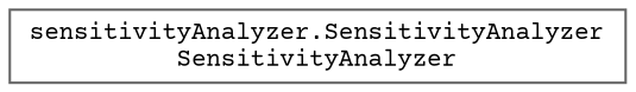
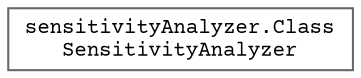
  digraph {
    rankdir=LR
    fontname="Courier Prime"
-   n1 [color=grey40 fillcolor=white fontname="Courier Prime" fontsize=10 height=0.2 label="sensitivityAnalyzer.SensitivityAnalyzer\lSensitivityAnalyzer" shape=box style=filled width=0.4]
+   n1 [color=grey40 fillcolor=white fontname="Courier Prime" fontsize=10 height=0.2 label="sensitivityAnalyzer.Class\lSensitivityAnalyzer" shape=box style=filled width=0.4]
  }
